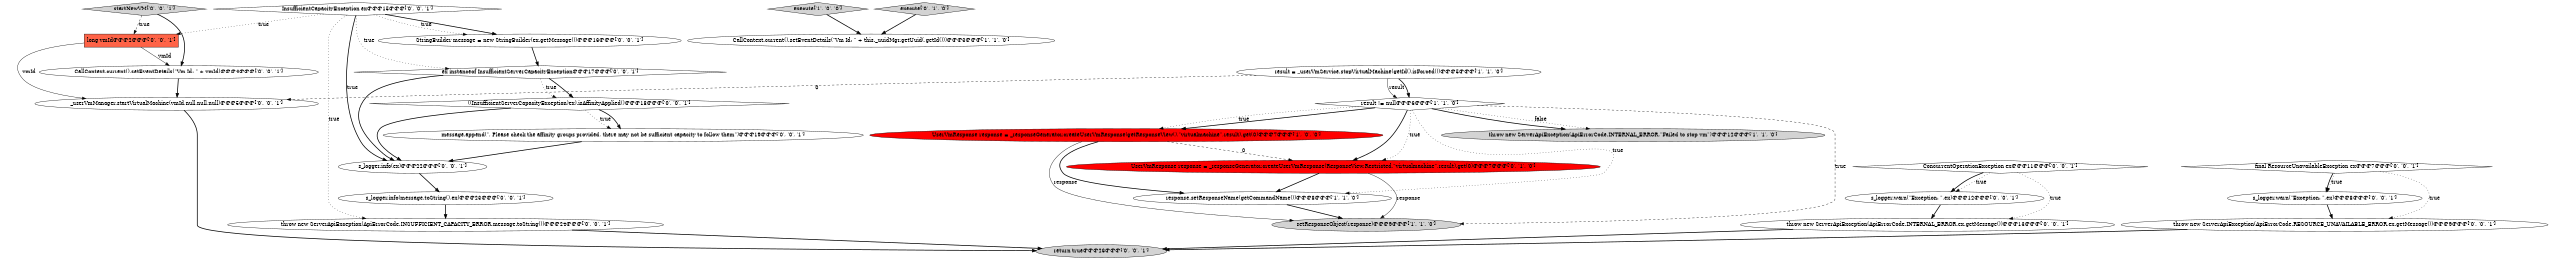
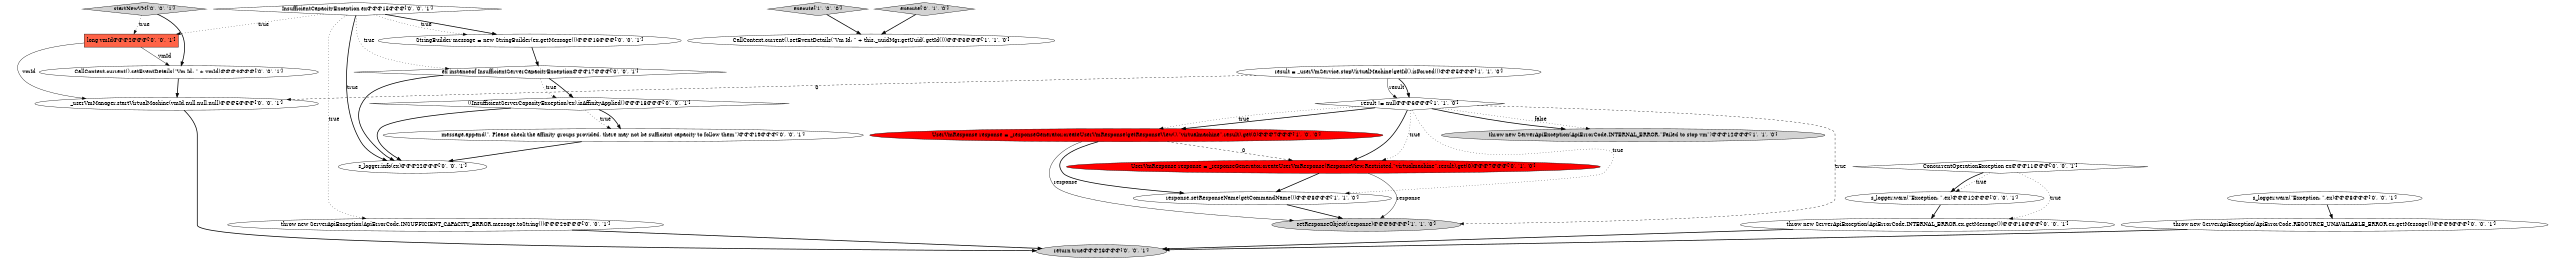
  digraph {
    node [fillcolor=white shape=ellipse style=filled]
    edge [style=bold]
    n1 [label="s_logger.warn(\"Exception: \",ex)@@@8@@@['0', '0', '1']"]
    n2 [label="throw new ServerApiException(ApiErrorCode.RESOURCE_UNAVAILABLE_ERROR,ex.getMessage())@@@9@@@['0', '0', '1']"]
    n3 [fillcolor=lightgray label="return true@@@26@@@['0', '0', '1']"]
    n4 [label="CallContext.current().setEventDetails(\"Vm Id: \" + vmId)@@@4@@@['0', '0', '1']"]
    n5 [label="_userVmManager.startVirtualMachine(vmId,null,null,null)@@@5@@@['0', '0', '1']"]
    n6 [label="result = _userVmService.stopVirtualMachine(getId(),isForced())@@@5@@@['1', '1', '0']"]
    n7 [label="result != null@@@6@@@['1', '1', '0']" shape=diamond]
    n8 [fillcolor=lightgray label="startNewVM['0', '0', '1']" shape=diamond]
    n9 [fillcolor=tomato label="long vmId@@@2@@@['0', '0', '1']" shape=box]
-   n10 [label="s_logger.info(message.toString(),ex)@@@23@@@['0', '0', '1']"]
    n11 [label="throw new ServerApiException(ApiErrorCode.INSUFFICIENT_CAPACITY_ERROR,message.toString())@@@24@@@['0', '0', '1']"]
    n12 [label="ConcurrentOperationException ex@@@11@@@['0', '0', '1']" shape=diamond]
    n13 [label="s_logger.warn(\"Exception: \",ex)@@@12@@@['0', '0', '1']"]
    n14 [label="throw new ServerApiException(ApiErrorCode.INTERNAL_ERROR,ex.getMessage())@@@13@@@['0', '0', '1']"]
    n15 [label="((InsufficientServerCapacityException)ex).isAffinityApplied()@@@18@@@['0', '0', '1']" shape=diamond]
    n16 [label="message.append(\", Please check the affinity groups provided, there may not be sufficient capacity to follow them\")@@@19@@@['0', '0', '1']"]
    n17 [label="s_logger.info(ex)@@@22@@@['0', '0', '1']"]
    n18 [label="InsufficientCapacityException ex@@@15@@@['0', '0', '1']" shape=diamond]
    n19 [label="StringBuilder message = new StringBuilder(ex.getMessage())@@@16@@@['0', '0', '1']"]
    n20 [label="ex instanceof InsufficientServerCapacityException@@@17@@@['0', '0', '1']" shape=diamond]
    n21 [fillcolor=lightgray label="execute['1', '0', '0']" shape=diamond]
    n22 [label="CallContext.current().setEventDetails(\"Vm Id: \" + this._uuidMgr.getUuid(,getId()))@@@3@@@['1', '1', '0']"]
    n23 [fillcolor=lightgray label="setResponseObject(response)@@@9@@@['1', '1', '0']"]
    n24 [fillcolor=lightgray label="execute['0', '1', '0']" shape=diamond]
    n25 [label="response.setResponseName(getCommandName())@@@8@@@['1', '1', '0']"]
-   n26 [label="final ResourceUnavailableException ex@@@7@@@['0', '0', '1']" shape=diamond]
    n27 [fillcolor=red label="UserVmResponse response = _responseGenerator.createUserVmResponse(getResponseView(),\"virtualmachine\",result).get(0)@@@7@@@['1', '0', '0']"]
    n28 [fillcolor=red label="UserVmResponse response = _responseGenerator.createUserVmResponse(ResponseView.Restricted,\"virtualmachine\",result).get(0)@@@7@@@['0', '1', '0']"]
    n29 [fillcolor=lightgray label="throw new ServerApiException(ApiErrorCode.INTERNAL_ERROR,\"Failed to stop vm\")@@@12@@@['1', '1', '0']"]
    n1 -> n2
    n2 -> n3
    n4 -> n5
    n5 -> n3
    n6 -> n5 [label=0 style=dashed]
    n6 -> n7 [label=result style=solid]
    n6 -> n7
    n7 -> n23 [label=true style=dashed]
    n7 -> n25 [label=true style=dotted]
    n7 -> n27
    n7 -> n27 [label=true style=dotted]
    n7 -> n28 [label=true style=dotted]
    n7 -> n28
    n7 -> n29 [label=false style=dotted]
    n7 -> n29
    n8 -> n4
-   n8 -> n9 [label=true style=dashed]
+   n8 -> n9 [label=true style=dotted]
    n9 -> n4 [label=vmId style=solid]
    n9 -> n5 [label=vmId style=solid]
-   n10 -> n11
    n11 -> n3
    n12 -> n13 [label=true style=dotted]
    n12 -> n13
    n12 -> n14 [label=true style=dotted]
    n13 -> n14
    n14 -> n3
    n15 -> n16 [label=true style=dotted]
    n15 -> n16
    n15 -> n17
    n16 -> n17
-   n17 -> n10
    n18 -> n9 [label=true style=dotted]
    n18 -> n11 [label=true style=dotted]
    n18 -> n17 [label=true]
    n18 -> n19
    n18 -> n19 [label=true style=dotted]
    n18 -> n20 [label=true style=dotted]
    n19 -> n20
    n20 -> n15
    n20 -> n15 [label=true style=dotted]
    n20 -> n17
    n21 -> n22
    n24 -> n22
    n25 -> n23
-   n26 -> n1 [label=true style=dotted]
-   n26 -> n1
-   n26 -> n2 [label=true style=dotted]
    n27 -> n23 [label=response style=solid]
    n27 -> n25
    n27 -> n28 [label=0 style=dashed]
    n28 -> n23 [label=response style=solid]
    n28 -> n25
  }
